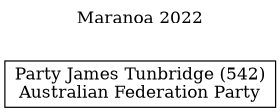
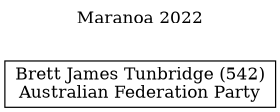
  digraph {
    label="Maranoa 2022"
    labelloc=t
    mclimit=10
-   n1 [label="Party James Tunbridge (542)\nAustralian Federation Party" shape=box]
+   n1 [label="Brett James Tunbridge (542)\nAustralian Federation Party" shape=box]
  }
